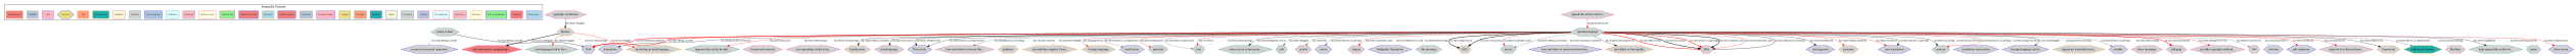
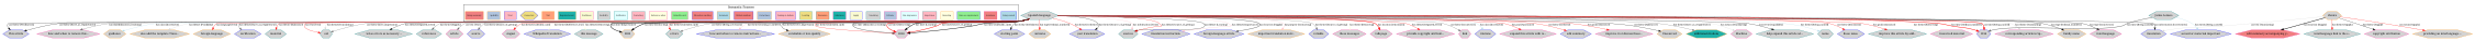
  digraph {
    bgcolor=white
    compound=true
    fontname="Noto Serif"
    rankdir=TB
    node [color=blue fillcolor=lightgray fontname="Noto Serif" fontsize=12 shape=hexagon style=filled]
    edge [color=red fontname="Noto Serif" fontsize=10 penwidth=1]
    n1 [fillcolor=lightblue fontsize=8 label=Being_named shape=box]
    n2 [color=deeppink fillcolor=lightcoral fontsize=8 label=Assistance shape=box]
    n3 [fillcolor=lightgreen fontsize=8 label=Have_as_requirement shape=box]
    n4 [color=darkorange fillcolor=lightyellow fontsize=8 label=Removing shape=box]
    n5 [color=teal fillcolor=lightpink fontsize=8 label=Importance shape=box]
    n6 [color=deeppink fillcolor=lightcyan fontsize=8 label=Give_impression shape=box]
    n7 [color=deeppink fillcolor=lightsteelblue fontsize=8 label=Cotheme shape=box]
    n8 [color=teal fontsize=8 label=Translating shape=box]
    n9 [fillcolor=lightgoldenrodyellow fontsize=8 label=Supply shape=box]
    n10 [color=deeppink fillcolor=lightseagreen fontsize=8 label=Substance shape=box]
    n11 [color=teal fillcolor=lightsalmon fontsize=8 label=Discussion shape=box]
    n12 [color=teal fillcolor=lightgoldenrod fontsize=8 label=Locating shape=box]
    n13 [fillcolor=lightpink fontsize=8 label=Coming_to_believe shape=box]
    n14 [color=darkorange fillcolor=lightsteelblue fontsize=8 label=Correctness shape=box]
    n15 [fillcolor=lightcoral fontsize=8 label=Ordinal_numbers shape=box]
    n16 [color=darkorange fillcolor=lightblue fontsize=8 label=Increment shape=box]
    n17 [fillcolor=lightcoral fontsize=8 label=Education_teaching shape=box]
    n18 [color=deeppink fillcolor=lightgreen fontsize=8 label=Calendric_unit shape=box]
    n19 [color=deeppink fillcolor=lightyellow fontsize=8 label=Reference_when shape=box]
    n20 [color=teal fillcolor=lightpink fontsize=8 label=Contacting shape=box]
    n21 [color=teal fillcolor=lightcyan fontsize=8 label=Verification shape=box]
-   n22 [fillcolor=lightsteelblue fontsize=8 label=Source_of_getting shape=box]
    n23 [color=teal fontsize=8 label=Possibility shape=box]
    n24 [color=deeppink fillcolor=lightgoldenrodyellow fontsize=8 label=Usefulness shape=box]
    n25 [color=darkorange fillcolor=lightseagreen fontsize=8 label=Required_event shape=box]
    n26 [color=darkorange fillcolor=lightsalmon fontsize=8 label=Text shape=box]
    n27 [fillcolor=lightgoldenrod fontsize=8 label=Connectors]
    n28 [fillcolor=lightpink fontsize=8 label=Trust shape=box]
    n29 [color=darkorange fillcolor=lightsteelblue fontsize=8 label=Capability shape=box]
    n30 [color=darkorange fillcolor=lightcoral fontsize=8 label=Being_necessary shape=box]
    n31 [color=teal label="improve this article by add..."]
    n32 [color=deeppink label="Unsourced material"]
    n33 [label=1914]
    n34 [color=deeppink label="corresponding article in Sp..."]
    n35 [color=deeppink fillcolor=lightcoral label="edit summary accompanying y..."]
    n36 [color=darkorange label="family name"]
    n37 [color=deeppink label=interlanguage]
    n38 [label="This article"]
    n39 [label="second or maternal important"]
    n40 [color=deeppink label="how and when to remove this..."]
    n41 [color=darkorange label=guidance]
    n42 [color=darkorange label="also add the template Trans..."]
    n43 [color=darkorange label="foreign-language"]
    n44 [label=verification]
    n45 [color=teal label="interlanguage link to the s..."]
    n46 [color=teal label=material]
    n47 [color=deeppink label="copyright attribution"]
    n48 [label=translation]
    n49 [color=teal label=text]
    n50 [color=teal label="revise errors as necessary ..."]
-   n51 [color=teal label=talk]
+   n51 [color=teal label=references]
    n52 [color=deeppink label=article]
    n53 [color=teal label="Spanish language"]
    n54 [label=source]
    n55 [color=deeppink label=August]
    n56 [label="Wikipedia:Translation"]
    n57 [color=teal label="this message"]
    n58 [color=darkorange label=2023]
    n59 [color=teal label=errors]
    n60 [label="how and when to remove instructions..."]
    n61 [color=darkorange label="unreliable or low-quality"]
    n62 [color=deeppink label=2018]
    n63 [label="starting point"]
    n64 [color=darkorange label=surname]
    n65 [label="your translation"]
    n66 [color=teal label=sources]
    n67 [label="translation instructions"]
    n68 [label="foreign-language article"]
    n69 [color=darkorange label="important translation instr..."]
    n70 [label=reliable]
    n71 [color=deeppink label="these messages"]
    n72 [color=deeppink label="talk page"]
    n73 [color=deeppink label="provide copyright attributi..."]
    n74 [color=deeppink label=link]
    n75 [label=citations]
    n76 [color=deeppink label="expand this article with te..."]
    n77 [label="edit summary"]
    n78 [color=deeppink label="improve it or discuss these..."]
    n79 [color=darkorange label=Unsourced]
    n80 [color=darkorange fillcolor=lightseagreen label="additional citations"]
    n81 [color=deeppink label=Machine]
    n82 [color=teal label="help expand this article wi..."]
    n83 [color=teal label=name]
    n84 [label="these issues"]
    n85 [color=darkorange label="providing an interlanguage ..."]
    n86 [color=darkorange label=Mexico]
    n87 [color=teal label="Jaime Lozano"]
    subgraph cluster_1 {
      subgraph sub_2 {
        color=red
        fillcolor=lightcoral
        label=People
        style=filled
      }
    }
    subgraph cluster_3 {
      subgraph sub_4 {
        color=green
        fillcolor=lightgreen
        label=Locations
        style=filled
      }
    }
    subgraph cluster_5 {
      subgraph sub_6 {
        color=orange
        fillcolor=lightyellow
        label=Events
        style=filled
      }
    }
    subgraph cluster_7 {
      subgraph sub_8 {
        color=blue
        fillcolor=lightblue
        label=Concepts
        style=filled
      }
    }
    subgraph cluster_9 {
      subgraph sub_10 {
        color=gray
        fillcolor=lightgray
        label=Other
        style=filled
      }
    }
    subgraph cluster_11 {
      color=black
      fillcolor=white
      label="Semantic Frames"
      rank=sink
      style=filled
      n1
      n2
      n3
      n4
      n5
      n6
      n7
      n8
      n9
      n10
      n11
      n12
      n13
      n14
      n15
      n16
      n17
      n18
      n19
      n20
      n21
-     n22
      n23
      n24
      n25
      n26
      n27
      n28
      n29
      n30
    }
    n53 -> n31 [label="has goal [Assistance]"]
    n53 -> n32 [color=lightyellow label="has theme [Removing]"]
    n53 -> n33 [label="has time [Ordinal_numbers]" penwidth=2]
    n53 -> n33 [label="has time [Being_named]" penwidth=2]
    n53 -> n34 [color=lightgray label="has theme [Translating]"]
    n53 -> n36 [color=black label="has type [Ordinal_numbers]"]
    n53 -> n37 [color=black label="has type [Connectors]"]
    n53 -> n38 [color=black label="has theme [Verification]"]
    n53 -> n38 [color=black label="has theme [Have_as_requirement]"]
    n53 -> n40 [color=gray40 label="has skill [Education_teaching]"]
    n53 -> n41 [color=lightblue label="has class [Increment]"]
    n53 -> n42 [color=lightgray label="has theme [Possibility]"]
    n53 -> n43 [label="has language [Text]"]
    n53 -> n44 [color=gray40 label="has theme [Have_as_requirement]"]
    n53 -> n46 [label="has theme [Substance]"]
    n53 -> n48 [color=black label="has information [Correctness]"]
    n53 -> n49 [color=gray40 label="has theme [Give_impression]"]
    n53 -> n49 [label="has text [Text]"]
    n53 -> n49 [color=lightgray label="has theme [Translating]"]
    n53 -> n50 [color=black label="has theme [Required_event]"]
    n53 -> n51 [color=gray40 label="has theme [Supply]"]
    n53 -> n52 [color=gray40 label="has text [Text]"]
    n53 -> n54 [color=gray40 label="has theme [Source_of_getting]"]
    n53 -> n55 [label="has theme [Calendric_unit]"]
    n53 -> n56 [color=lightyellow label="has theme [Reference_text]"]
    n53 -> n57 [color=lightyellow label="has theme [Removing]"]
    n53 -> n58 [color=black label="has time [Importance]" penwidth=2]
    n53 -> n58 [color=black label="has time [Contacting]" penwidth=2]
    n53 -> n59 [label="has theme [Calendric_unit]"]
    n53 -> n59 [color=gray40 label="has theme [Being_necessary]"]
    n53 -> n60 [color=lightpink label="has theme [Coming_to_believe]"]
    n53 -> n61 [color=black label="has theme [Give_impression]"]
    n53 -> n62 [label="has time [Removing]" penwidth=2]
    n53 -> n62 [color=black label="has time [Locating]" penwidth=2]
    n53 -> n62 [label="has time [Source_of_getting]" penwidth=2]
    n53 -> n62 [color=black label="has time [Calendric_unit]" penwidth=2]
    n53 -> n62 [label="has theme [Calendric_unit]"]
    n53 -> n62 [color=gray40 label="has time [Education_teaching]" penwidth=2]
    n53 -> n63 [color=black label="has entity [Usefulness]"]
    n53 -> n64 [label="has type [Ordinal_numbers]"]
    n53 -> n65 [label="has theme [Cotheme]"]
    n53 -> n65 [color=black label="has theme [Source_of_getting]"]
    n53 -> n66 [color=black label="has theme [Locating]"]
    n53 -> n66 [color=lightpink label="has information [Trust]"]
    n53 -> n66 [label="has theme [Source_of_getting]"]
    n53 -> n67 [color=lightpink label="has theme [Importance]"]
    n53 -> n68 [color=gray40 label="has location [Supply]" penwidth=2]
    n53 -> n69 [color=lightpink label="has purpose [Contacting]"]
    n53 -> n70 [color=gray40 label="has theme [Source_of_getting]"]
    n53 -> n71 [color=lightyellow label="has theme [Removing]"]
    n53 -> n72 [label="has location [Discussion]" penwidth=2]
    n53 -> n73 [label="has theme [Required_event]"]
    n53 -> n74 [color=gray40 label="has theme [Connectors]"]
    n53 -> n75 [color=lightblue label="has class [Increment]"]
-   n76 -> n53 [label="has goal [Assistance]"]
+   n53 -> n76 [label="has goal [Assistance]"]
    n53 -> n77 [label="has theme [Cotheme]"]
    n53 -> n78 [label="has goal [Assistance]"]
    n53 -> n79 [color=black label="has theme [Substance]"]
    n53 -> n80 [color=gray40 label="has theme [Have_as_requirement]"]
    n53 -> n81 [color=lightgray label="has means [Translating]"]
    n53 -> n82 [color=black label="has event [Capability]"]
    n53 -> n83 [color=lightblue label="has theme [Being_named]"]
    n53 -> n84 [label="has theme [Discussion]"]
    n86 -> n35 [color=black label="has location [Supply]" penwidth=2]
    n86 -> n45 [label="has theme [Supply]"]
-   n47 -> n86 [color=black label="has theme [Supply]"]
+   n86 -> n47 [color=black label="has theme [Supply]"]
    n86 -> n48 [color=lightgray label="has text [Translating]"]
    n86 -> n85 [label="has means [Supply]"]
    n87 -> n33 [color=gray40 label="has time [Being_named]" penwidth=2]
    n87 -> n39 [color=lightblue label="has entity [Being_named]"]
  }
